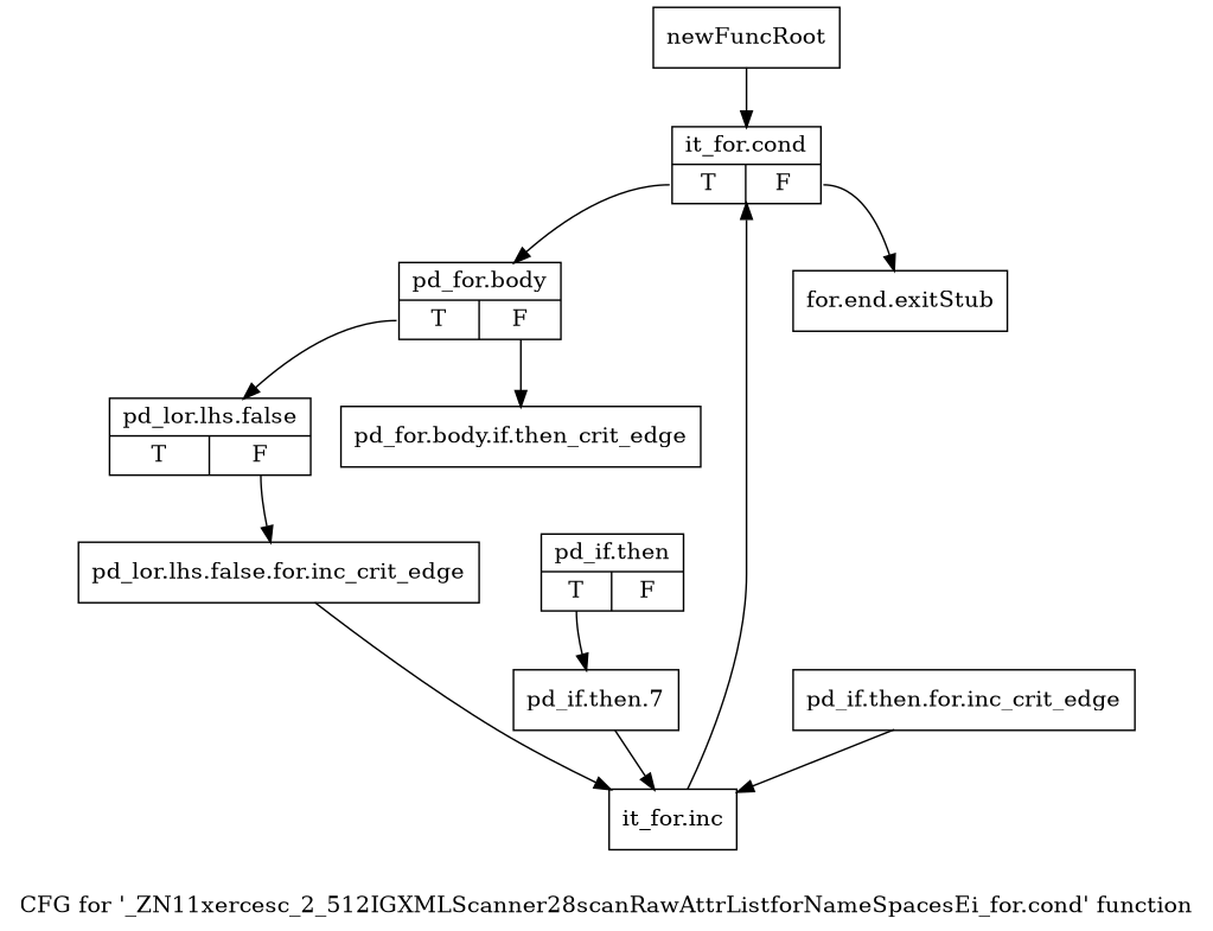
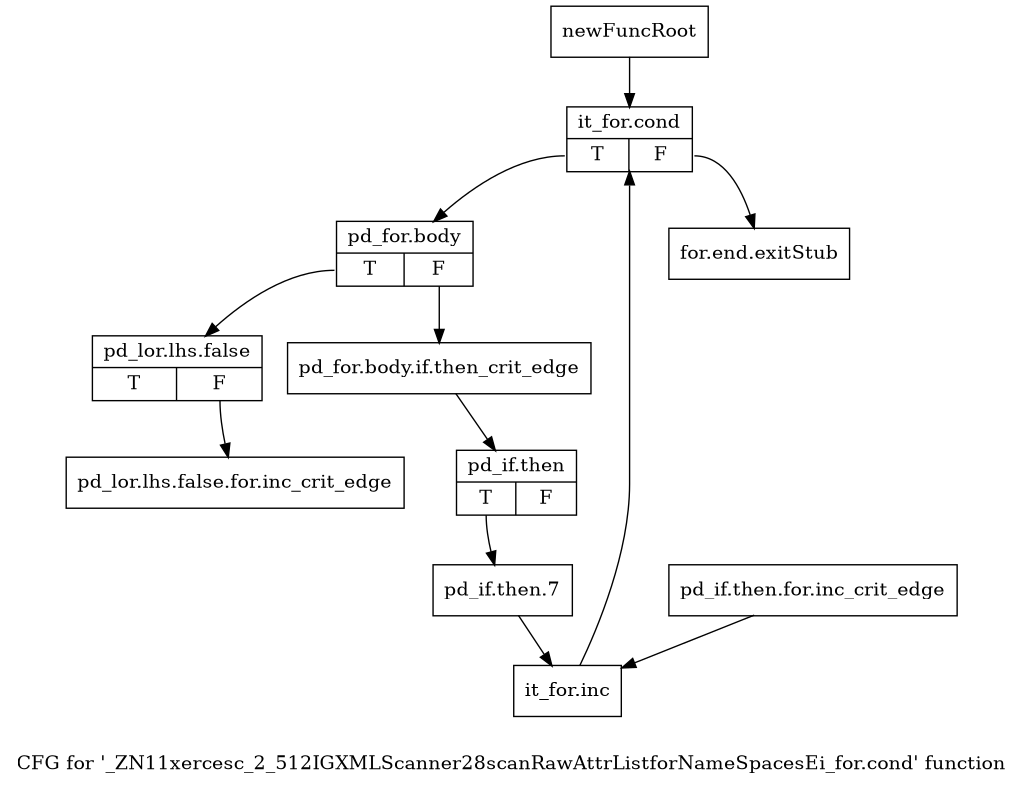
  digraph {
    label="CFG for '_ZN11xercesc_2_512IGXMLScanner28scanRawAttrListforNameSpacesEi_for.cond' function"
    node [shape=record]
    n1 [label="{newFuncRoot}"]
    n2 [label="{it_for.cond|{<s0>T|<s1>F}}"]
    n3 [label="{for.end.exitStub}"]
    n4 [label="{pd_for.body|{<s0>T|<s1>F}}"]
    n5 [label="{pd_lor.lhs.false|{<s0>T|<s1>F}}"]
    n6 [label="{pd_for.body.if.then_crit_edge}"]
    n7 [label="{pd_lor.lhs.false.for.inc_crit_edge}"]
    n8 [label="{pd_if.then|{<s0>T|<s1>F}}"]
    n9 [label="{it_for.inc}"]
    n10 [label="{pd_if.then.7}"]
    n11 [label="{pd_if.then.for.inc_crit_edge}"]
    n1 -> n2
    n2 -> n3 [tailport=s1]
    n2 -> n4 [tailport=s0]
    n4 -> n5 [tailport=s0]
    n4 -> n6 [tailport=s1]
    n5 -> n7 [tailport=s1]
-   n7 -> n9
+   n6 -> n8
    n8 -> n10 [tailport=s0]
    n9 -> n2
    n10 -> n9
    n11 -> n9
  }
